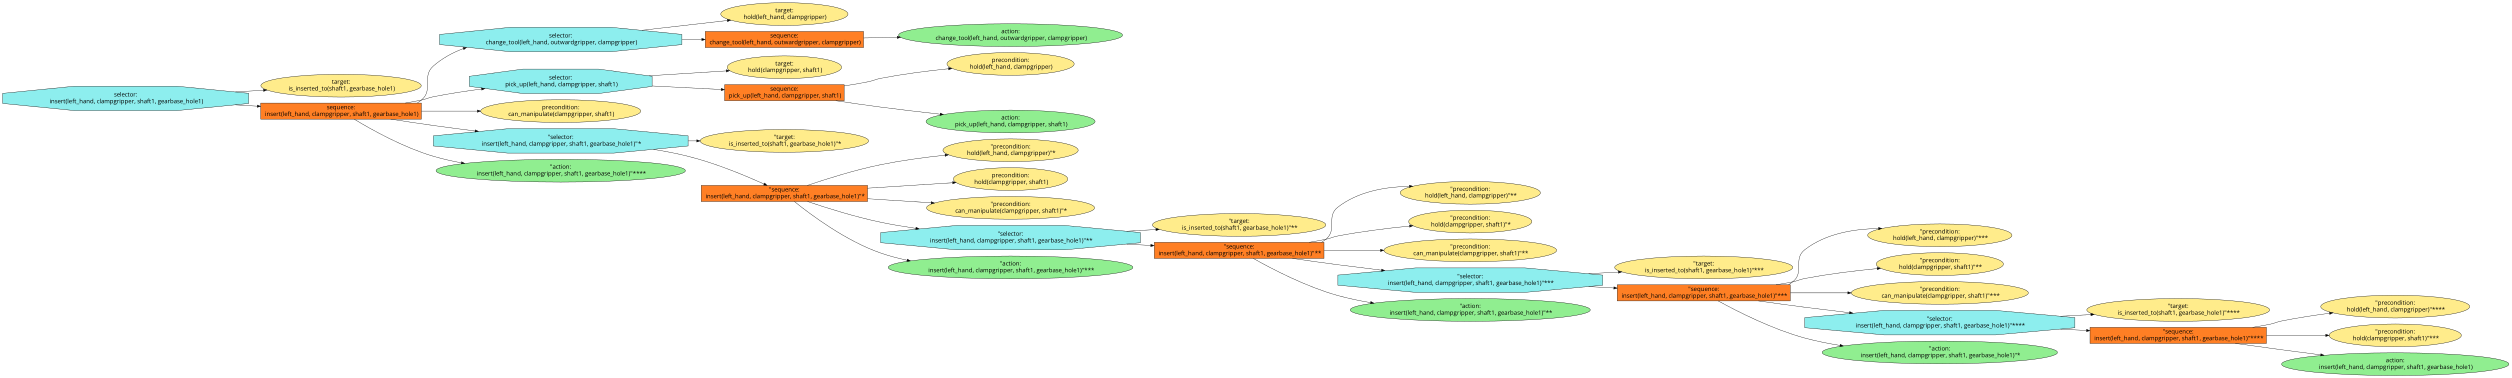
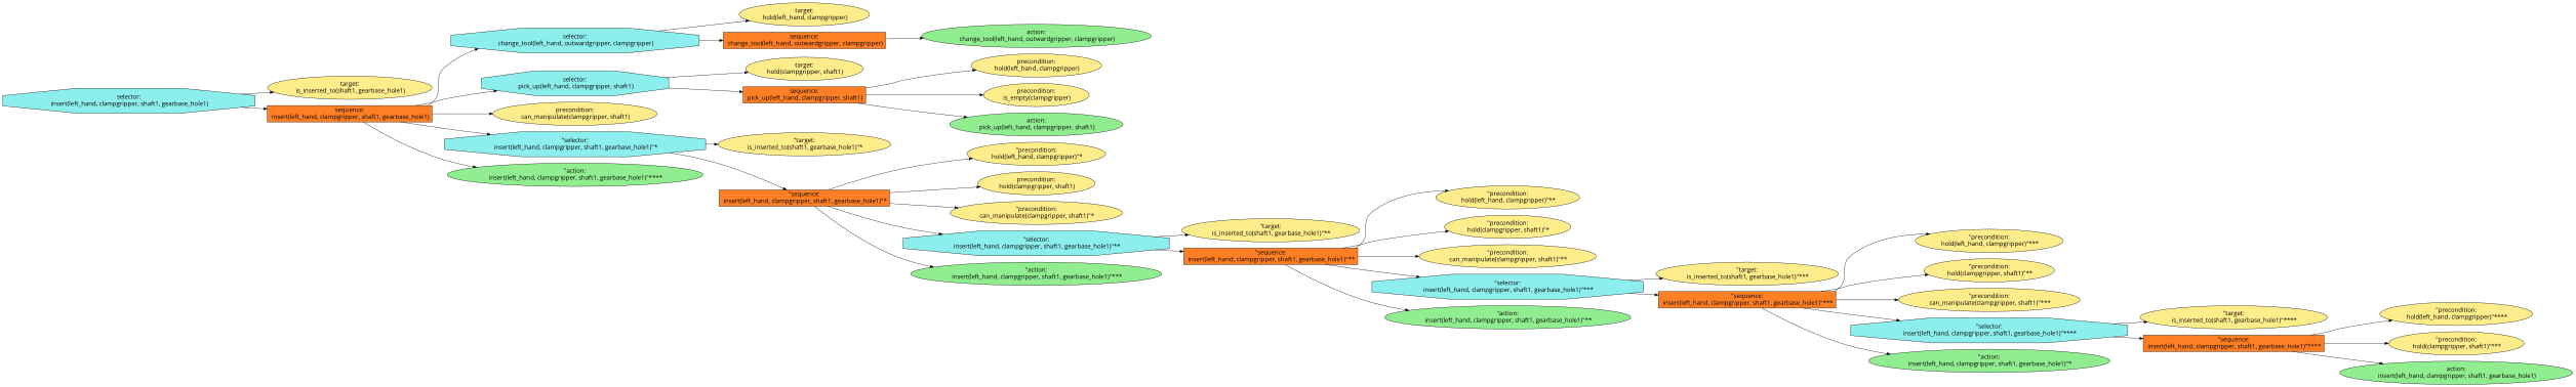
  digraph {
    fontname="Open Sans"
    ordering=out
    rankdir=LR
    node [fillcolor=lightgoldenrod1 fontcolor=black fontname="Open Sans" fontsize=18 shape=ellipse style=filled]
    edge [fontname="Open Sans"]
    n1 [fillcolor=darkslategray2 label="selector:\n insert(left_hand, clampgripper, shaft1, gearbase_hole1)" shape=octagon]
    n2 [label="target:\n is_inserted_to(shaft1, gearbase_hole1)"]
    n3 [fillcolor=chocolate1 label="sequence:\n insert(left_hand, clampgripper, shaft1, gearbase_hole1)" shape=box]
    n4 [fillcolor=darkslategray2 label="selector:\n change_tool(left_hand, outwardgripper, clampgripper)" shape=octagon]
    n5 [fillcolor=darkslategray2 label="selector:\n pick_up(left_hand, clampgripper, shaft1)" shape=octagon]
    n6 [label="precondition:\n can_manipulate(clampgripper, shaft1)"]
    n7 [fillcolor=darkslategray2 label="\"selector:\n insert(left_hand, clampgripper, shaft1, gearbase_hole1)\"*" shape=octagon]
    n8 [fillcolor=lightgreen label="\"action:\n insert(left_hand, clampgripper, shaft1, gearbase_hole1)\"****"]
    n9 [label="target:\n hold(left_hand, clampgripper)"]
    n10 [fillcolor=chocolate1 label="sequence:\n change_tool(left_hand, outwardgripper, clampgripper)" shape=box]
    n11 [label="target:\n hold(clampgripper, shaft1)"]
    n12 [fillcolor=chocolate1 label="sequence:\n pick_up(left_hand, clampgripper, shaft1)" shape=box]
    n13 [label="\"target:\n is_inserted_to(shaft1, gearbase_hole1)\"*"]
    n14 [fillcolor=chocolate1 label="\"sequence:\n insert(left_hand, clampgripper, shaft1, gearbase_hole1)\"*" shape=box]
    n15 [fillcolor=lightgreen label="action:\n change_tool(left_hand, outwardgripper, clampgripper)"]
    n16 [label="precondition:\n hold(left_hand, clampgripper)"]
+   n17 [label="precondition:\n is_empty(clampgripper)"]
    n18 [fillcolor=lightgreen label="action:\n pick_up(left_hand, clampgripper, shaft1)"]
    n19 [label="\"precondition:\n hold(left_hand, clampgripper)\"*"]
    n20 [label="precondition:\n hold(clampgripper, shaft1)"]
    n21 [label="\"precondition:\n can_manipulate(clampgripper, shaft1)\"*"]
    n22 [fillcolor=darkslategray2 label="\"selector:\n insert(left_hand, clampgripper, shaft1, gearbase_hole1)\"**" shape=octagon]
    n23 [fillcolor=lightgreen label="\"action:\n insert(left_hand, clampgripper, shaft1, gearbase_hole1)\"***"]
    n24 [label="\"target:\n is_inserted_to(shaft1, gearbase_hole1)\"**"]
    n25 [fillcolor=chocolate1 label="\"sequence:\n insert(left_hand, clampgripper, shaft1, gearbase_hole1)\"**" shape=box]
    n26 [label="\"precondition:\n hold(left_hand, clampgripper)\"**"]
    n27 [label="\"precondition:\n hold(clampgripper, shaft1)\"*"]
    n28 [label="\"precondition:\n can_manipulate(clampgripper, shaft1)\"**"]
    n29 [fillcolor=darkslategray2 label="\"selector:\n insert(left_hand, clampgripper, shaft1, gearbase_hole1)\"***" shape=octagon]
    n30 [fillcolor=lightgreen label="\"action:\n insert(left_hand, clampgripper, shaft1, gearbase_hole1)\"**"]
    n31 [label="\"target:\n is_inserted_to(shaft1, gearbase_hole1)\"***"]
    n32 [fillcolor=chocolate1 label="\"sequence:\n insert(left_hand, clampgripper, shaft1, gearbase_hole1)\"***" shape=box]
    n33 [label="\"precondition:\n hold(left_hand, clampgripper)\"***"]
    n34 [label="\"precondition:\n hold(clampgripper, shaft1)\"**"]
    n35 [label="\"precondition:\n can_manipulate(clampgripper, shaft1)\"***"]
    n36 [fillcolor=darkslategray2 label="\"selector:\n insert(left_hand, clampgripper, shaft1, gearbase_hole1)\"****" shape=octagon]
    n37 [fillcolor=lightgreen label="\"action:\n insert(left_hand, clampgripper, shaft1, gearbase_hole1)\"*"]
    n38 [label="\"target:\n is_inserted_to(shaft1, gearbase_hole1)\"****"]
    n39 [fillcolor=chocolate1 label="\"sequence:\n insert(left_hand, clampgripper, shaft1, gearbase_hole1)\"****" shape=box]
    n40 [label="\"precondition:\n hold(left_hand, clampgripper)\"****"]
    n41 [label="\"precondition:\n hold(clampgripper, shaft1)\"***"]
    n42 [fillcolor=lightgreen label="action:\n insert(left_hand, clampgripper, shaft1, gearbase_hole1)"]
    n1 -> n2
    n1 -> n3
    n3 -> n4
    n3 -> n5
    n3 -> n6
    n3 -> n7
    n3 -> n8
    n4 -> n9
    n4 -> n10
    n5 -> n11
    n5 -> n12
    n7 -> n13
    n7 -> n14
    n10 -> n15
    n12 -> n16
+   n12 -> n17
    n12 -> n18
    n14 -> n19
    n14 -> n20
    n14 -> n21
    n14 -> n22
    n14 -> n23
    n22 -> n24
    n22 -> n25
    n25 -> n26
    n25 -> n27
    n25 -> n28
    n25 -> n29
    n25 -> n30
    n29 -> n31
    n29 -> n32
    n32 -> n33
    n32 -> n34
    n32 -> n35
    n32 -> n36
    n32 -> n37
    n36 -> n38
    n36 -> n39
    n39 -> n40
    n39 -> n41
    n39 -> n42
  }
